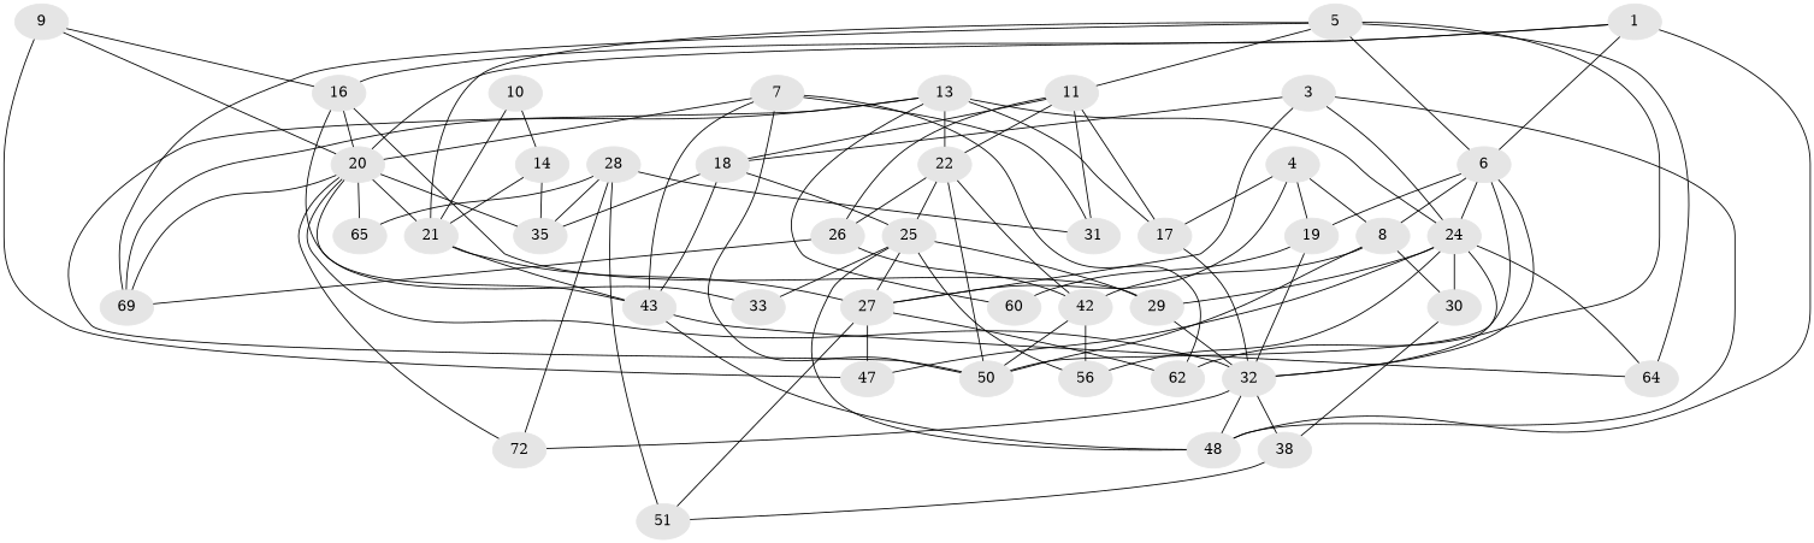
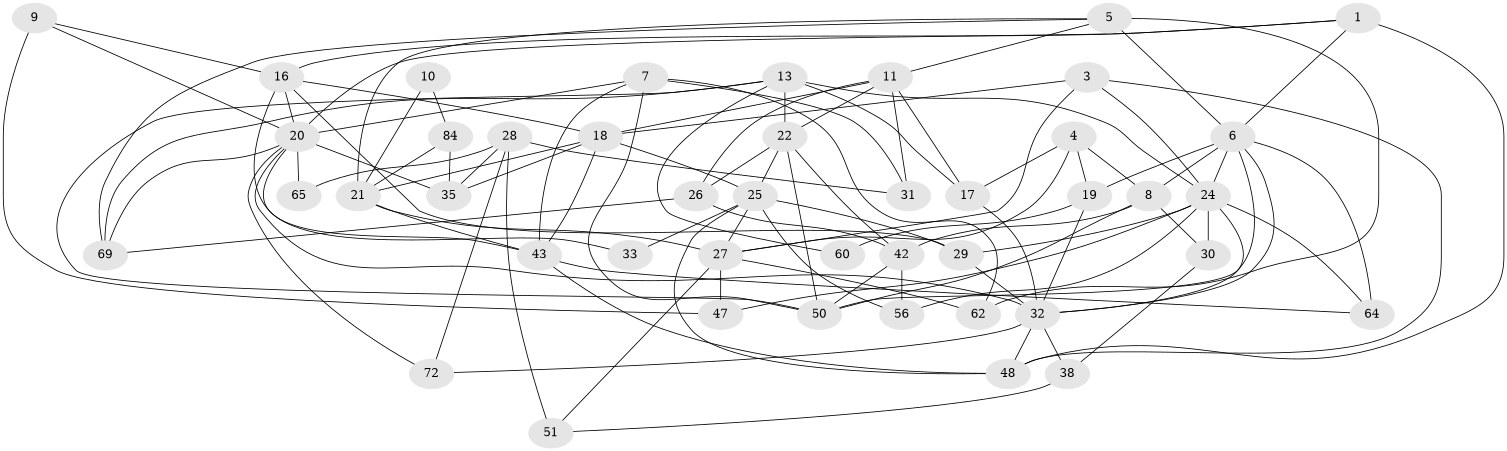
  graph {
    node [color=gray90 style=filled]
    1 [super="+66"]
    6 [super="+46"]
    16 [super="+58"]
    20 [super="+44"]
    48 [super="+67"]
    24 [super="+61"]
    8 [super="+36"]
    19 [super="+63"]
    32 [super="+49"]
    50 [super="+54"]
    64
    18 [super="+57"]
    29
    33
    21 [super="+68"]
    69
    43 [super="+59"]
    35 [super="+37"]
    65
    72
    17 [super="+45"]
    25 [super="+70"]
    3
    27 [super="+41"]
    30
    47
    56
    42 [super="+71"]
    4
    60
    62
    51
    5 [super="+52"]
    11 [super="+34"]
    31
    22 [super="+55"]
    26 [super="+53"]
    38
    7 [super="+40"]
    9
    10
-   14 [super="+15"]
+   14 [super="+15" label=84]
    13 [super="+23"]
    28 [super="+39"]
    1 -- 6
    1 -- 16
    1 -- 20
    1 -- 48
    6 -- 24
    6 -- 8
    6 -- 19
    6 -- 32
    6 -- 50
-   5 -- 64
+   6 -- 64
    16 -- 20
+   16 -- 18 [weight=2]
    16 -- 29
    16 -- 33
    20 -- 32
-   20 -- 21
+   18 -- 21
    20 -- 69
    20 -- 43
    20 -- 35
    20 -- 65
    20 -- 72
    24 -- 32
    24 -- 64
    24 -- 29
    24 -- 30
    24 -- 47
    24 -- 56
    8 -- 50
    8 -- 30
    8 -- 42
    19 -- 32
    19 -- 60
    32 -- 48
    32 -- 72
    32 -- 38
    18 -- 43
    18 -- 35
    18 -- 25
    29 -- 32
    21 -- 43 [weight=2]
    21 -- 27
    43 -- 48
    43 -- 64
    17 -- 32 [weight=2]
    25 -- 48
    25 -- 29
    25 -- 33
    25 -- 27
    25 -- 56
    3 -- 48
    3 -- 24
    3 -- 18
    3 -- 27
    27 -- 47
    27 -- 62
    27 -- 51
    30 -- 38
    42 -- 50
    42 -- 56
    4 -- 8
    4 -- 19
    4 -- 17
    4 -- 27
    5 -- 6
    5 -- 21
    5 -- 69
    5 -- 62
    5 -- 11
    11 -- 18
    11 -- 17
    11 -- 31
    11 -- 22
    11 -- 26
    22 -- 50
    22 -- 25
    22 -- 42
    22 -- 26
    26 -- 69
    26 -- 42
    38 -- 51
    7 -- 20
    7 -- 50
    7 -- 43
    7 -- 62
    7 -- 31
    9 -- 16
    9 -- 20
    9 -- 47
    10 -- 21
    10 -- 14
    14 -- 21 [weight=2]
    14 -- 35 [weight=2]
    13 -- 24
    13 -- 50
    13 -- 69
    13 -- 17
    13 -- 60
    13 -- 22 [weight=2]
    28 -- 35
    28 -- 65
    28 -- 72
    28 -- 51 [weight=2]
    28 -- 31
  }
